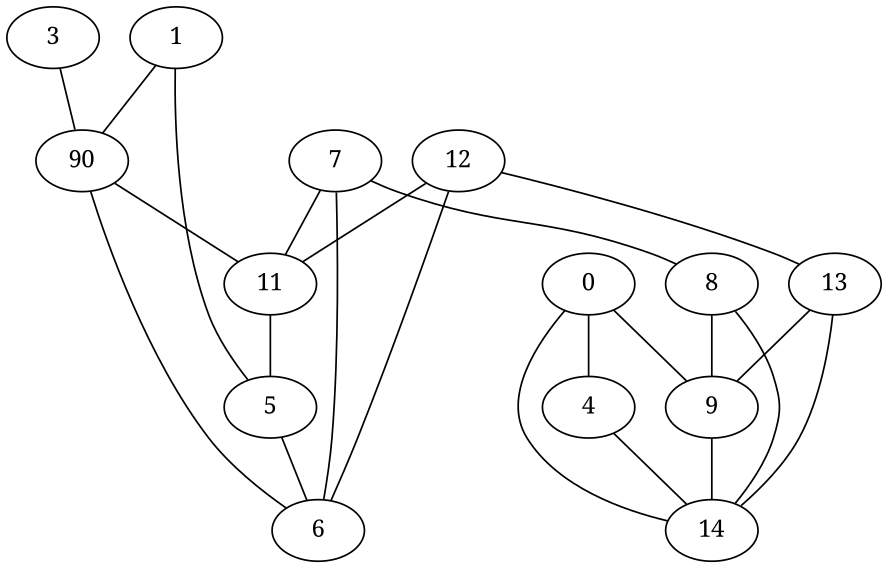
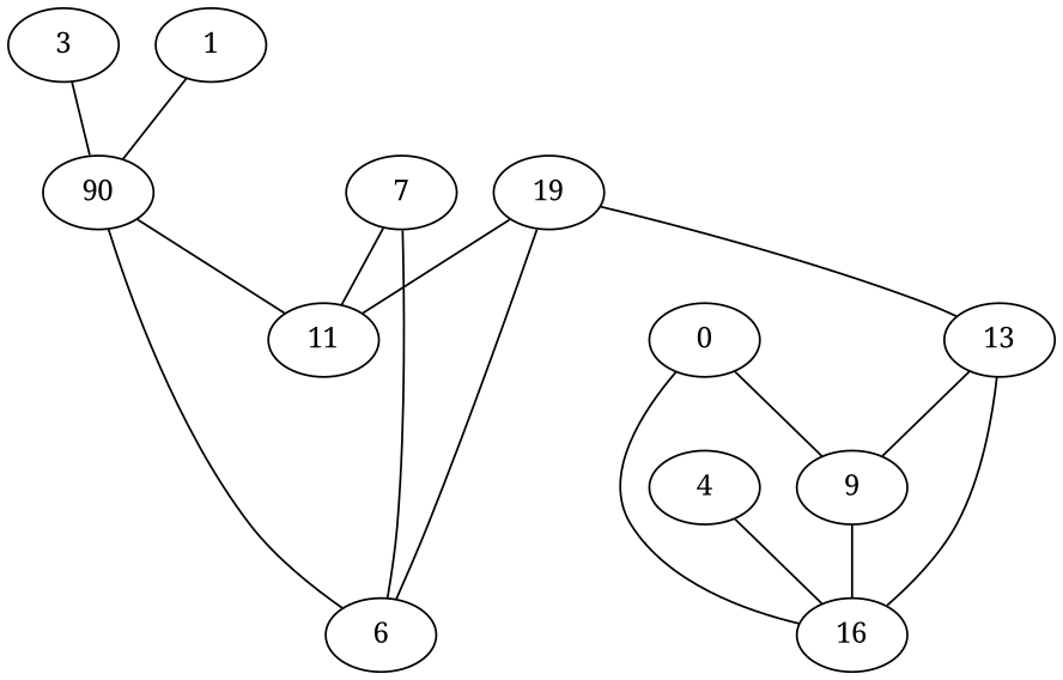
  graph {
    fontname="Noto Serif"
    node [aaLength=10 fontname="Noto Serif" sequence=vanDerWaals type=1]
    edge [distance0=12.0 fontname="Noto Serif" frequency=1 type0=2]
    1 [type=0]
    n2 [aaLength=5 label=90]
-   5 [aaLength=5]
    6 [aaLength=9]
    11 [aaLength=9]
    n6 [aaLength=12 label=0 type=0]
    4 [aaLength=12 type=0]
    9 [aaLength=3]
-   14 [aaLength=3]
-   8 [aaLength=4]
+   14 [aaLength=3 label=16]
    3 [type=0]
    7 [aaLength=11]
-   12 [aaLength=11]
+   12 [aaLength=11 label=19]
    13 [aaLength=4]
    1 -- n2 [distance0=55.68148 type0=3]
-   1 -- 5 [distance0=55.68148]
    n2 -- 6
    n2 -- 11 [distance1=0.0 frequency=2 type0=3 type1=4]
-   5 -- 6 [distance1=0.0 frequency=2 type1=4]
-   11 -- 5
-   n6 -- 4 [distance0=18.06104 type0=1]
    n6 -- 9 [distance0=62.11242]
    n6 -- 14 [distance0=62.11242 type0=3]
    4 -- 14 [distance0=44.24348 type0=3]
    9 -- 14 [distance0=0.0 type0=1]
-   14 -- 8 [distance0=6.0]
-   8 -- 9 [distance0=6.0 distance1=0.0 frequency=2 type1=4]
    3 -- n2 [distance0=46.21518 distance1=0.0 frequency=2 type0=3 type1=4]
    7 -- 6
    7 -- 11 [type0=3]
-   7 -- 8 [distance0=0.0 type0=4]
    12 -- 6
    12 -- 11 [type0=3]
    12 -- 13 [distance0=0.0 type0=4]
    13 -- 9 [distance0=6.0]
    13 -- 14 [distance0=6.0 distance1=0.0 frequency=2 type0=3 type1=4]
  }
